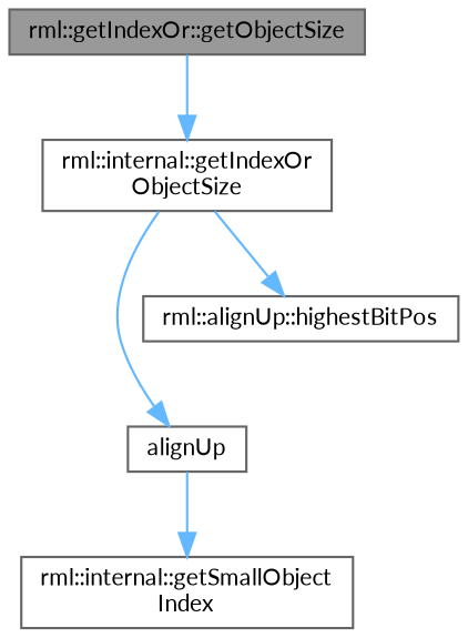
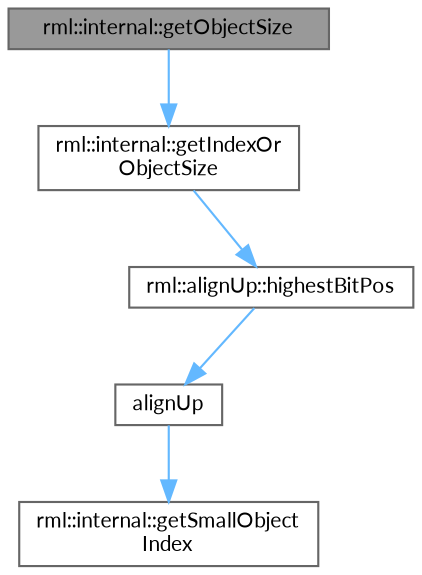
  digraph {
    fontname=Lato
    rankdir=TB
    node [color=grey40 fillcolor=white fontname=Lato fontsize=10 shape=box style=filled]
    edge [color=steelblue1 fontname=Lato fontsize=10 labelfontname=Helvetica labelfontsize=10 style=solid]
-   n1 [color=gray40 fillcolor=grey60 fontcolor=black height=0.2 label="rml::getIndexOr::getObjectSize" width=0.4]
+   n1 [color=gray40 fillcolor=grey60 fontcolor=black height=0.2 label="rml::internal::getObjectSize" width=0.4]
    n2 [height=0.2 label="rml::internal::getIndexOr\lObjectSize" width=0.4]
    n3 [height=0.2 label=alignUp width=0.4]
    n4 [height=0.2 label="rml::alignUp::highestBitPos" width=0.4]
    n5 [height=0.2 label="rml::internal::getSmallObject\lIndex" width=0.4]
    n1 -> n2
-   n2 -> n3
+   n4 -> n3
    n2 -> n4
    n3 -> n5
  }
